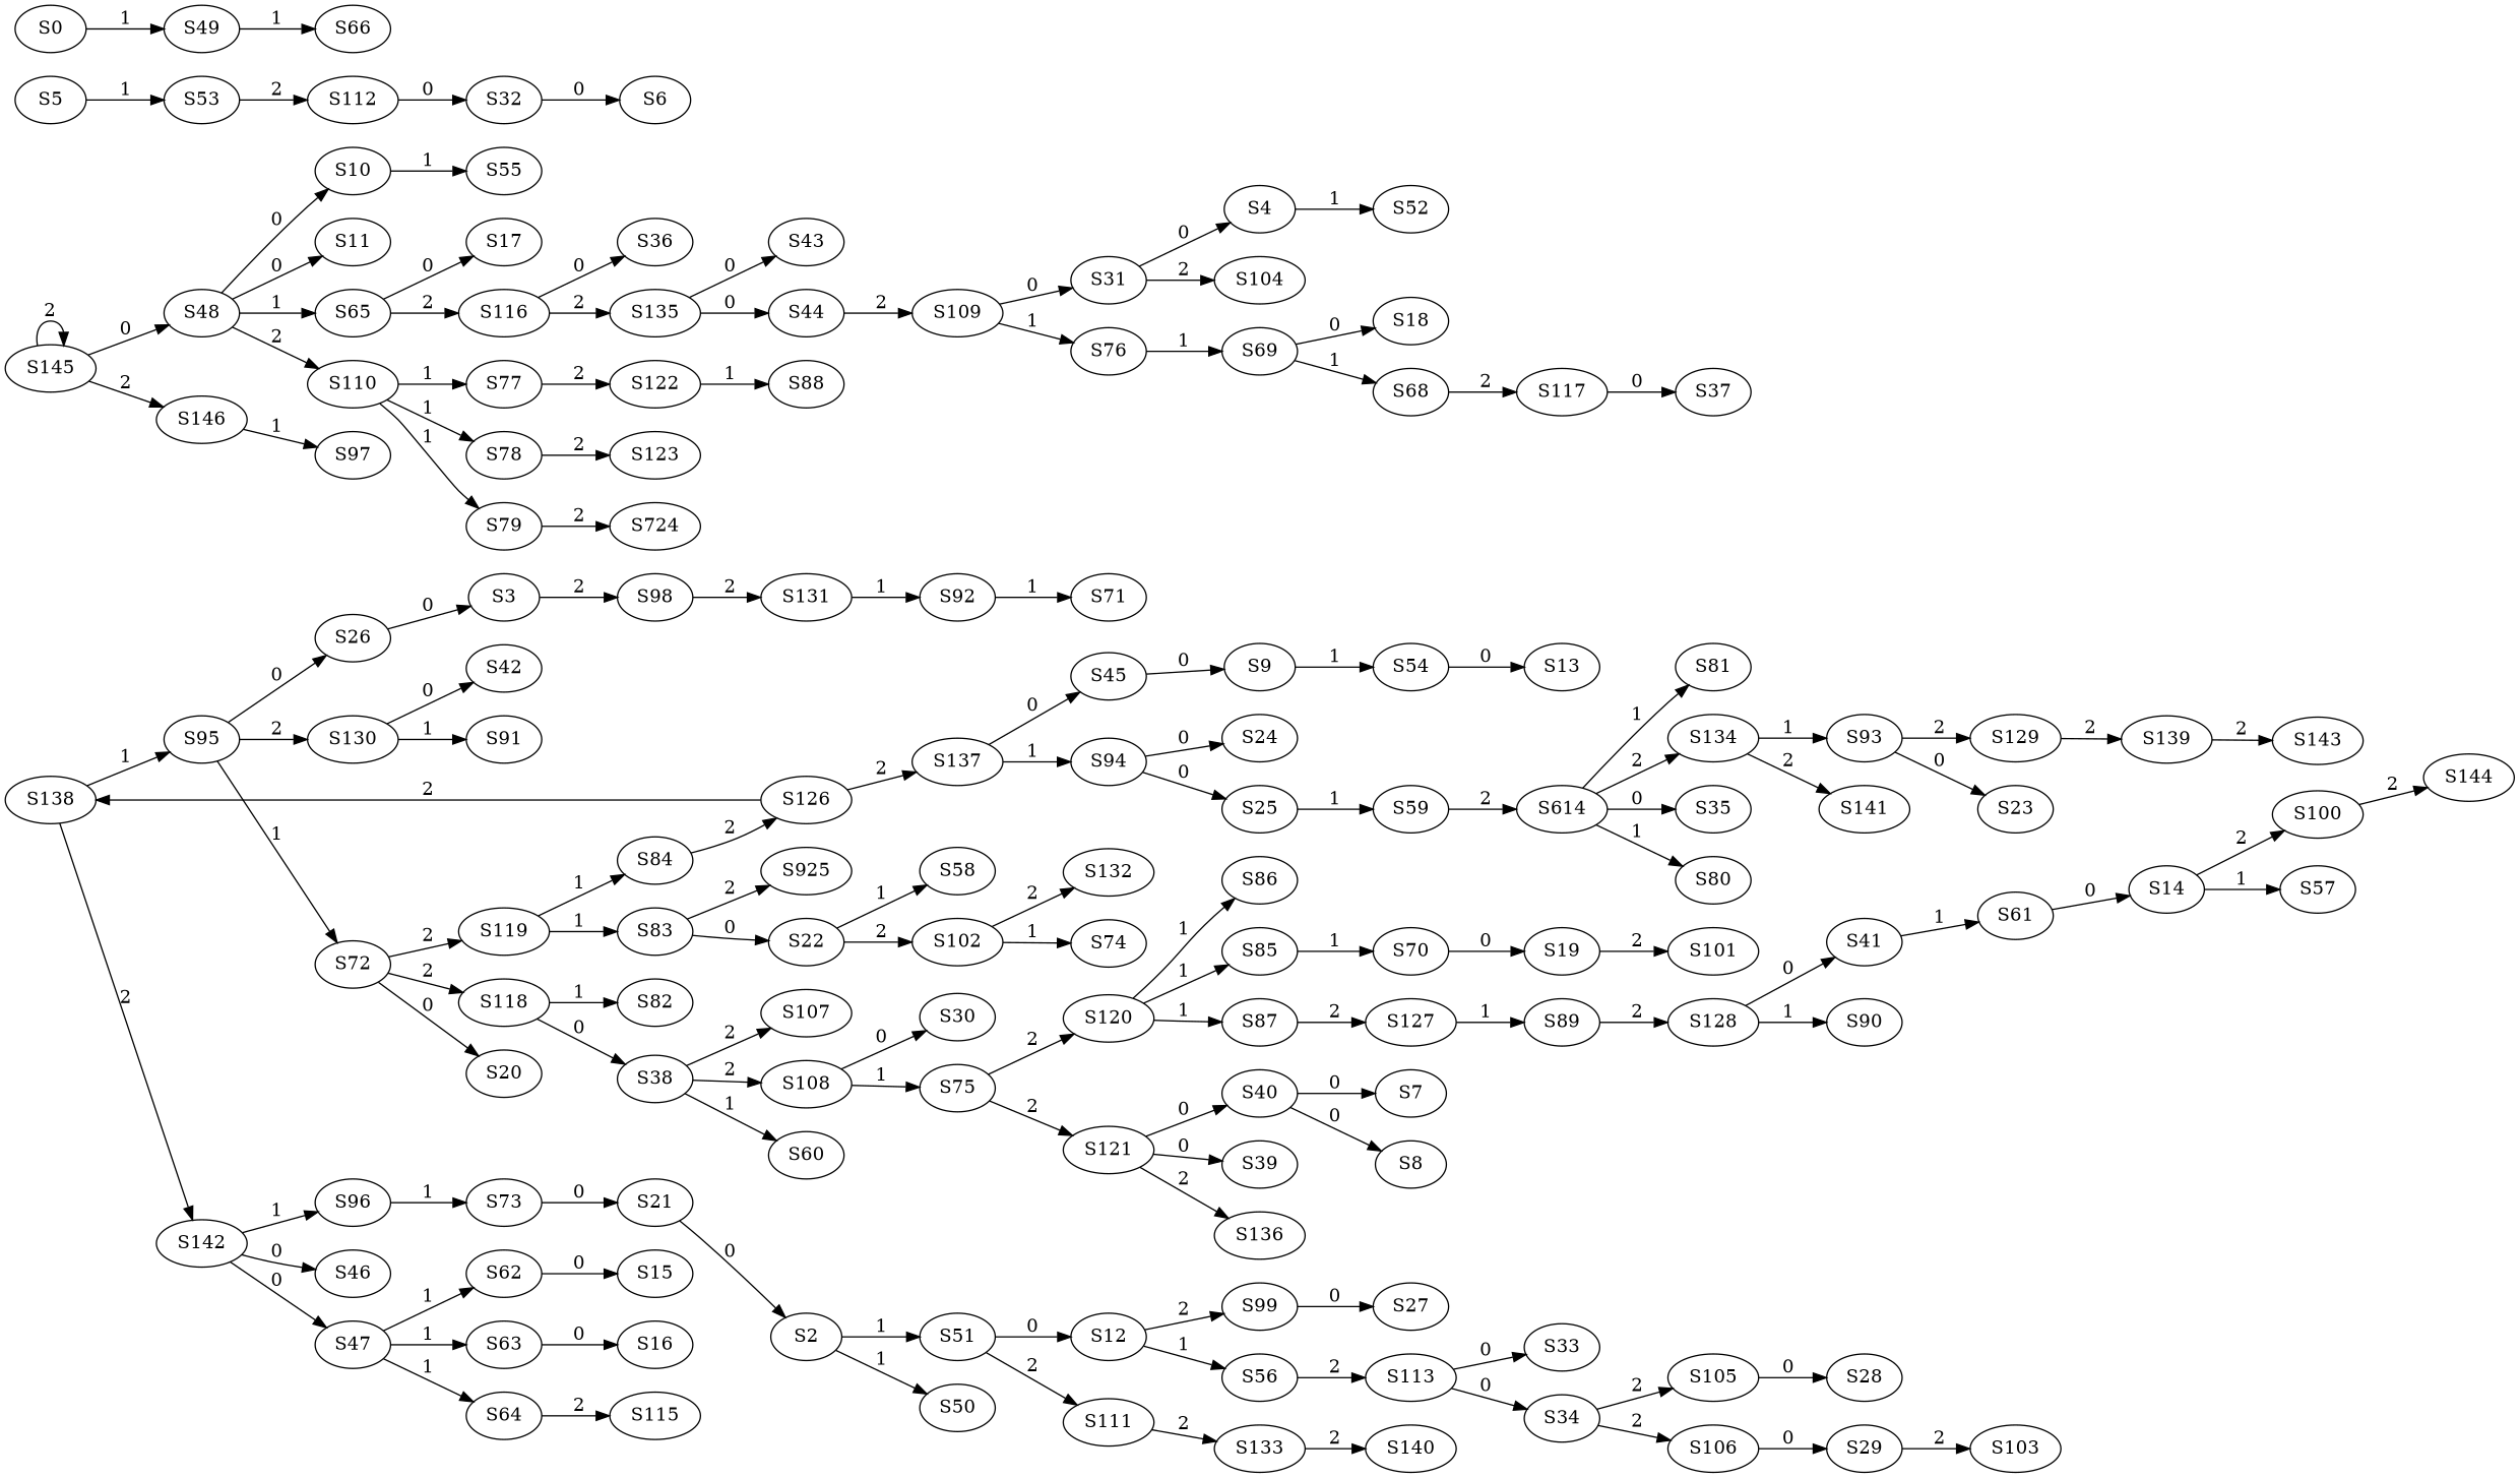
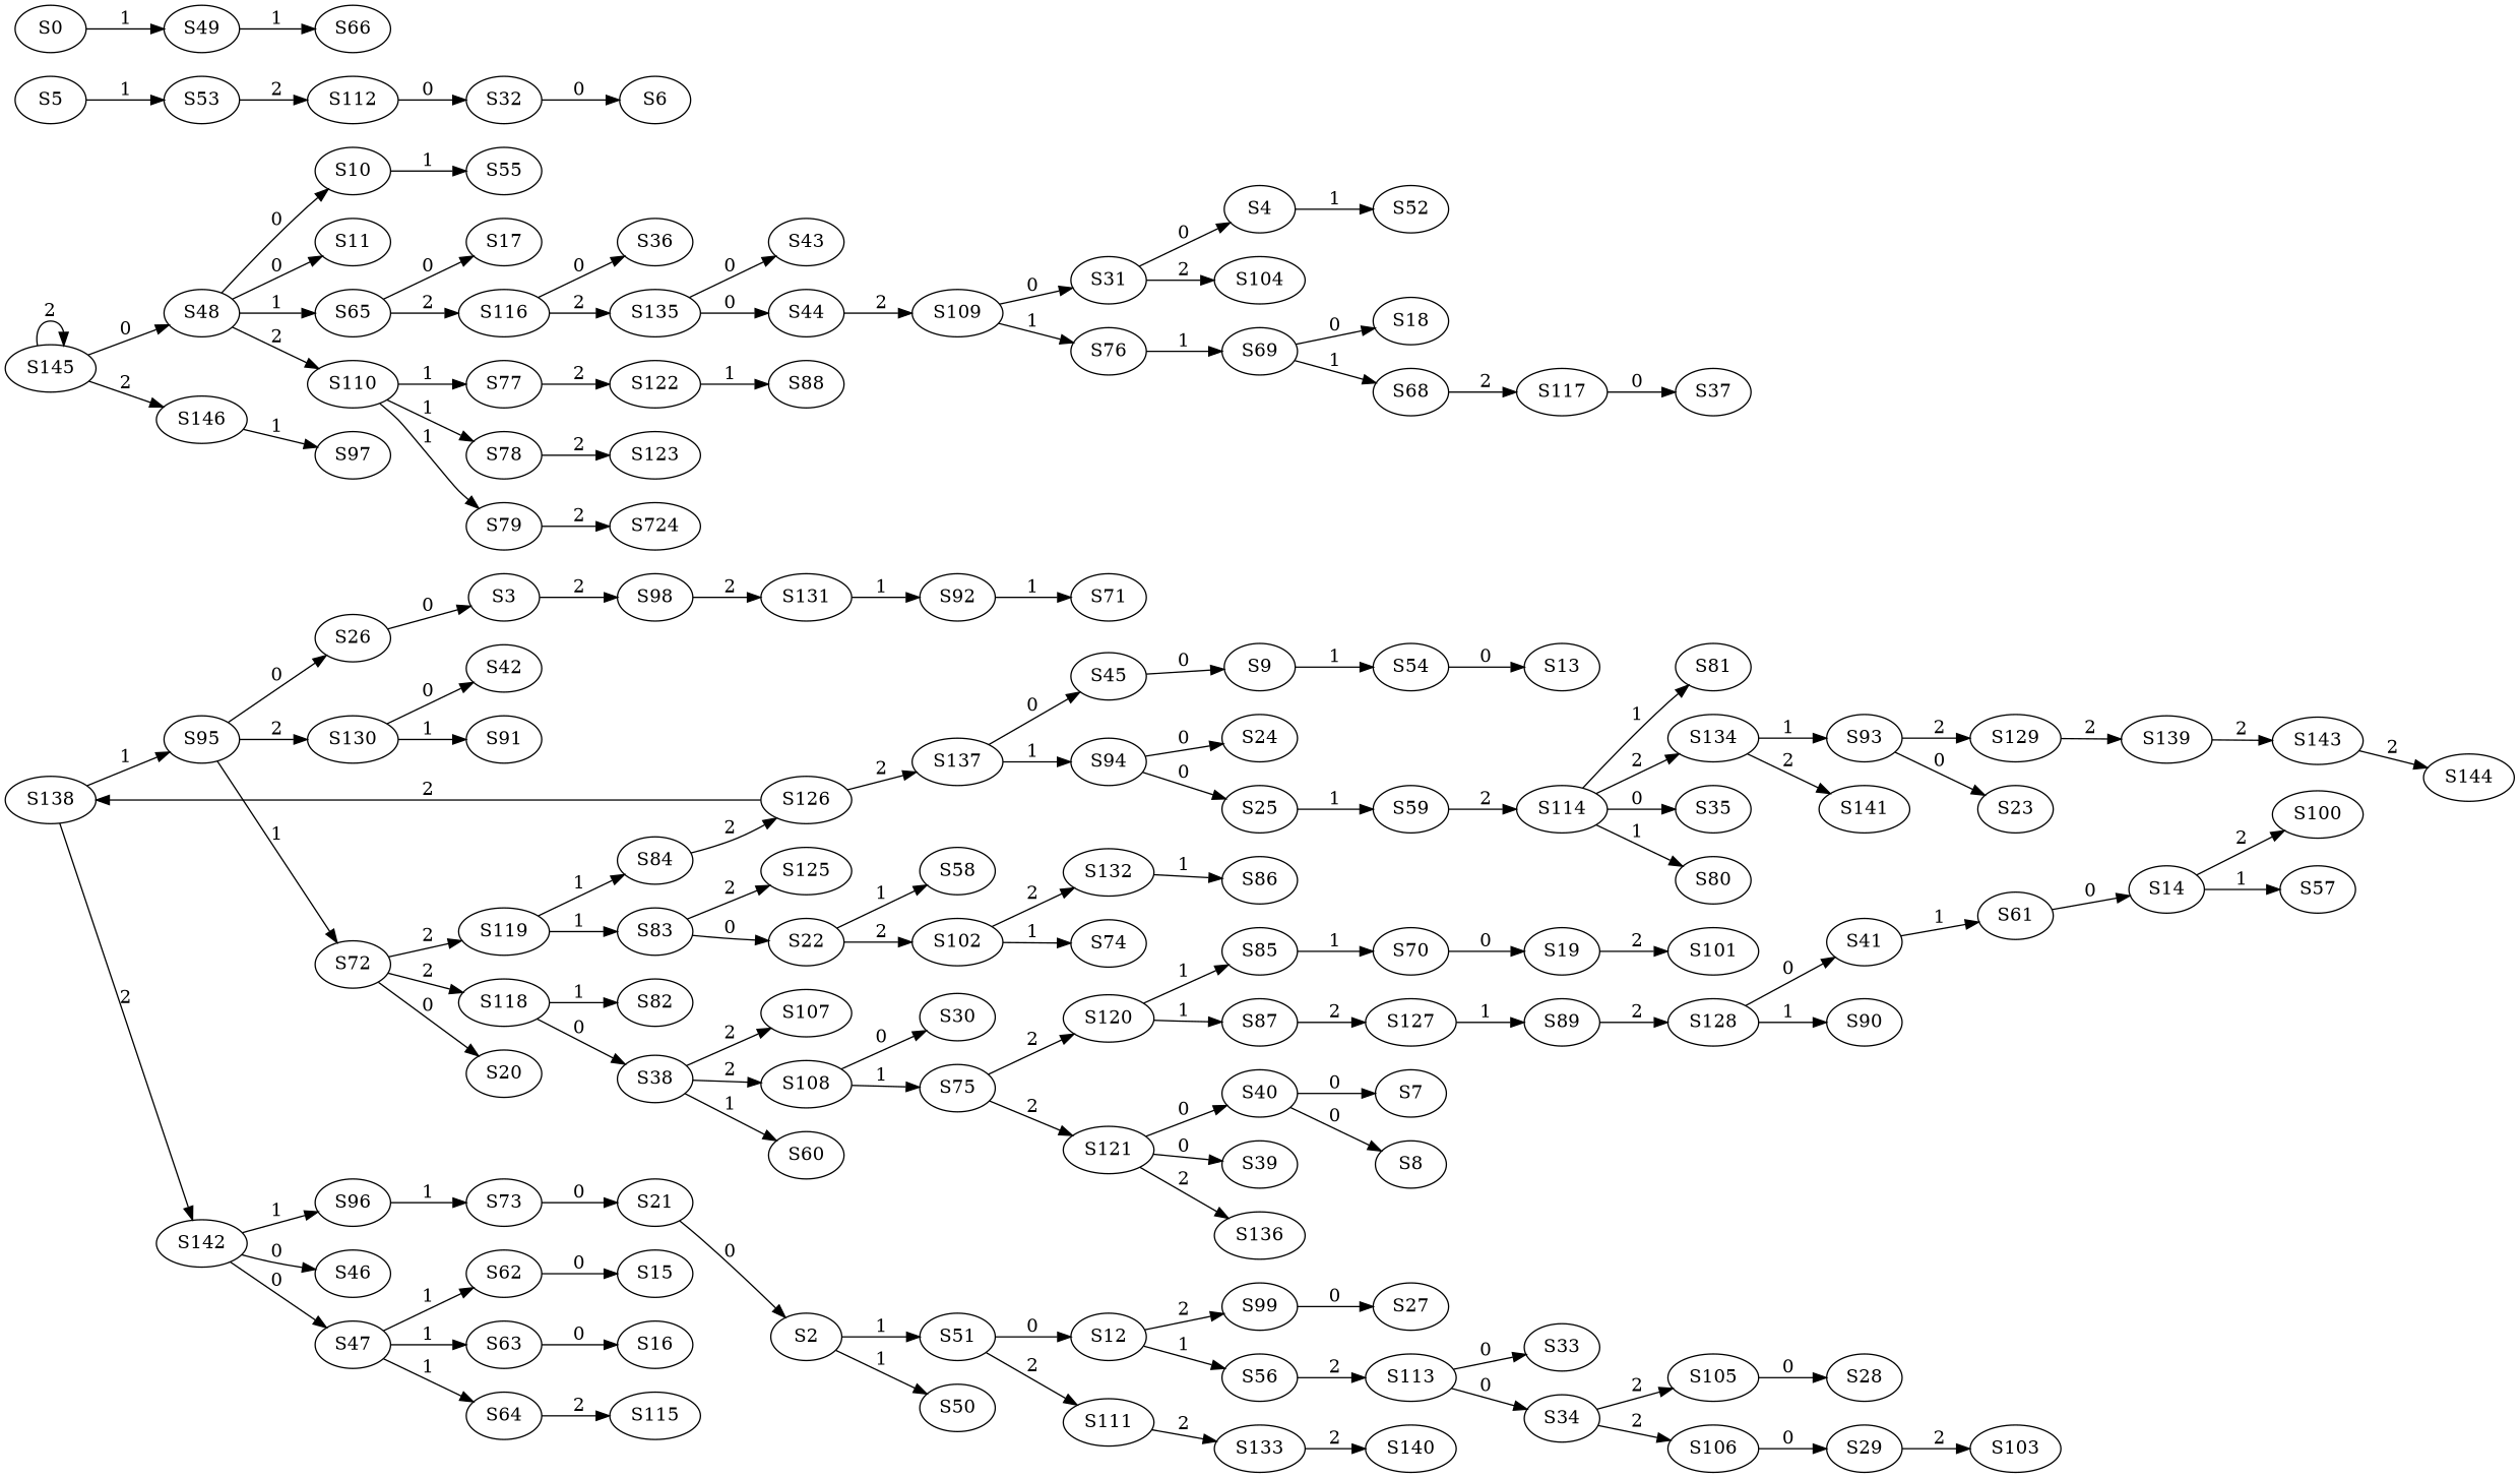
  strict digraph {
    rankdir=LR
    S21
    S2
    S51
    S50
    S12
    S111
    S26
    S3
    S98
    S131
    S31
    S4
    S104
    S52
    S32
    S6
    S5
    S53
    S112
    S40
    S7
    S8
    S45
    S9
    S54
    S13
    S48
    S10
    S11
    S65
    S110
    S55
    S17
    S116
    S77
    S78
    S79
    S99
    S56
    S133
    S27
    S113
    S61
    S14
    S57
    S100
    S62
    S15
    S63
    S16
    S36
    S135
    S69
    S18
    S68
    S117
    S70
    S19
    S101
    S72
    S20
    S118
    S119
    S38
    S82
    S83
    S84
    S73
    S22
-   S125 [label=S925]
+   S125
    S58
    S102
    S74
    S132
    S93
    S23
    S129
    S139
    S94
    S24
    S25
    S59
-   S114 [label=S614]
+   S114
    S95
    S130
    S42
    S91
    S105
    S28
    S106
    S29
    S103
    S108
    S30
    S75
    S121
    S120
    S109
    S76
    S33
    S34
    S35
    S80
    S81
    S134
    S141
    S43
    S44
    S37
    S60
    S107
    S39
    S136
    S128
    S41
    S90
    S137
    S142
    S46
    S47
    S96
    S64
    S115
    S145
    S146
    S97
    n127 [label=S0]
    S49
    S66
    S85
    S92
    S71
    S86
    S87
    S122
    S123
    n137 [label=S724]
    S88
    S126
    S138
    S127
    S89
    S140
    S143
    S144
    S21 -> S2 [label=0]
    S2 -> S51 [label=1]
    S2 -> S50 [label=1]
    S51 -> S12 [label=0]
    S51 -> S111 [label=2]
    S12 -> S99 [label=2]
    S12 -> S56 [label=1]
    S111 -> S133 [label=2]
    S26 -> S3 [label=0]
    S3 -> S98 [label=2]
    S98 -> S131 [label=2]
    S131 -> S92 [label=1]
    S31 -> S4 [label=0]
    S31 -> S104 [label=2]
    S4 -> S52 [label=1]
    S32 -> S6 [label=0]
    S5 -> S53 [label=1]
    S53 -> S112 [label=2]
    S112 -> S32 [label=0]
    S40 -> S7 [label=0]
    S40 -> S8 [label=0]
    S45 -> S9 [label=0]
    S9 -> S54 [label=1]
    S54 -> S13 [label=0]
    S48 -> S10 [label=0]
    S48 -> S11 [label=0]
    S48 -> S65 [label=1]
    S48 -> S110 [label=2]
    S10 -> S55 [label=1]
    S65 -> S17 [label=0]
    S65 -> S116 [label=2]
    S110 -> S77 [label=1]
    S110 -> S78 [label=1]
    S110 -> S79 [label=1]
    S116 -> S36 [label=0]
    S116 -> S135 [label=2]
    S77 -> S122 [label=2]
    S78 -> S123 [label=2]
    S79 -> n137 [label=2]
    S99 -> S27 [label=0]
    S56 -> S113 [label=2]
    S133 -> S140 [label=2]
    S113 -> S33 [label=0]
    S113 -> S34 [label=0]
    S61 -> S14 [label=0]
    S14 -> S57 [label=1]
    S14 -> S100 [label=2]
    S62 -> S15 [label=0]
    S63 -> S16 [label=0]
    S135 -> S43 [label=0]
    S135 -> S44 [label=0]
    S69 -> S18 [label=0]
    S69 -> S68 [label=1]
    S68 -> S117 [label=2]
    S117 -> S37 [label=0]
    S70 -> S19 [label=0]
    S19 -> S101 [label=2]
    S72 -> S20 [label=0]
    S72 -> S118 [label=2]
    S72 -> S119 [label=2]
    S118 -> S38 [label=0]
    S118 -> S82 [label=1]
    S119 -> S83 [label=1]
    S119 -> S84 [label=1]
    S38 -> S108 [label=2]
    S38 -> S60 [label=1]
    S38 -> S107 [label=2]
    S83 -> S22 [label=0]
    S83 -> S125 [label=2]
    S84 -> S126 [label=2]
    S73 -> S21 [label=0]
    S22 -> S58 [label=1]
    S22 -> S102 [label=2]
    S102 -> S74 [label=1]
    S102 -> S132 [label=2]
    S93 -> S23 [label=0]
    S93 -> S129 [label=2]
    S129 -> S139 [label=2]
    S139 -> S143 [label=2]
    S94 -> S24 [label=0]
    S94 -> S25 [label=0]
    S25 -> S59 [label=1]
    S59 -> S114 [label=2]
    S114 -> S35 [label=0]
    S114 -> S80 [label=1]
    S114 -> S81 [label=1]
    S114 -> S134 [label=2]
    S95 -> S26 [label=0]
    S95 -> S72 [label=1]
    S95 -> S130 [label=2]
    S130 -> S42 [label=0]
    S130 -> S91 [label=1]
    S105 -> S28 [label=0]
    S106 -> S29 [label=0]
    S29 -> S103 [label=2]
    S108 -> S30 [label=0]
    S108 -> S75 [label=1]
    S75 -> S121 [label=2]
    S75 -> S120 [label=2]
    S121 -> S40 [label=0]
    S121 -> S39 [label=0]
    S121 -> S136 [label=2]
    S120 -> S85 [label=1]
-   S120 -> S86 [label=1]
+   S132 -> S86 [label=1]
    S120 -> S87 [label=1]
    S109 -> S31 [label=0]
    S109 -> S76 [label=1]
    S76 -> S69 [label=1]
    S34 -> S105 [label=2]
    S34 -> S106 [label=2]
    S134 -> S93 [label=1]
    S134 -> S141 [label=2]
    S44 -> S109 [label=2]
    S128 -> S41 [label=0]
    S128 -> S90 [label=1]
    S41 -> S61 [label=1]
    S137 -> S45 [label=0]
    S137 -> S94 [label=1]
    S142 -> S46 [label=0]
    S142 -> S47 [label=0]
    S142 -> S96 [label=1]
    S47 -> S62 [label=1]
    S47 -> S63 [label=1]
    S47 -> S64 [label=1]
    S96 -> S73 [label=1]
    S64 -> S115 [label=2]
    S145 -> S48 [label=0]
    S145 -> S145 [label=2]
    S145 -> S146 [label=2]
    S146 -> S97 [label=1]
    n127 -> S49 [label=1]
    S49 -> S66 [label=1]
    S85 -> S70 [label=1]
    S92 -> S71 [label=1]
    S87 -> S127 [label=2]
    S122 -> S88 [label=1]
    S126 -> S137 [label=2]
    S126 -> S138 [label=2]
    S138 -> S95 [label=1]
    S138 -> S142 [label=2]
    S127 -> S89 [label=1]
    S89 -> S128 [label=2]
-   S100 -> S144 [label=2]
+   S143 -> S144 [label=2]
  }
